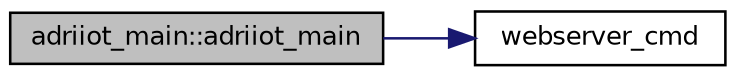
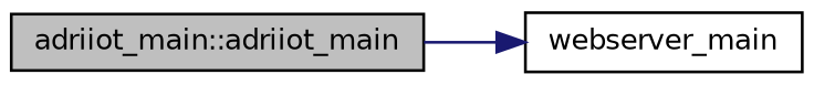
  digraph {
    rankdir=LR
    node [color=black fontname=Helvetica fontsize=10 shape=record style=filled]
    n1 [fillcolor=grey75 fontcolor=black height=0.2 label="adriiot_main::adriiot_main" width=0.4]
-   n2 [fillcolor=white height=0.2 label=webserver_cmd width=0.4]
+   n2 [fillcolor=white height=0.2 label=webserver_main width=0.4]
    n1 -> n2 [color=midnightblue fontname=Helvetica fontsize=10 labelfontname=Helvetica labelfontsize=10 style=solid]
  }
